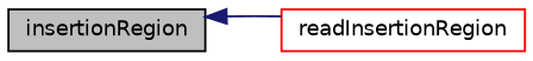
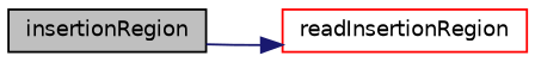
  digraph {
    rankdir=LR
    node [fontname=Helvetica fontsize=10 shape=record style=filled]
    n1 [color=black fillcolor=grey75 fontcolor=black height=0.2 label=insertionRegion width=0.4]
    n2 [color=red fillcolor=white height=0.2 label=readInsertionRegion width=0.4]
-   n2 -> n1 [color=midnightblue fontname=Helvetica fontsize=10 labelfontname=Helvetica labelfontsize=10 style=solid]
+   n1 -> n2 [color=midnightblue fontname=Helvetica fontsize=10 labelfontname=Helvetica labelfontsize=10 style=solid]
  }
